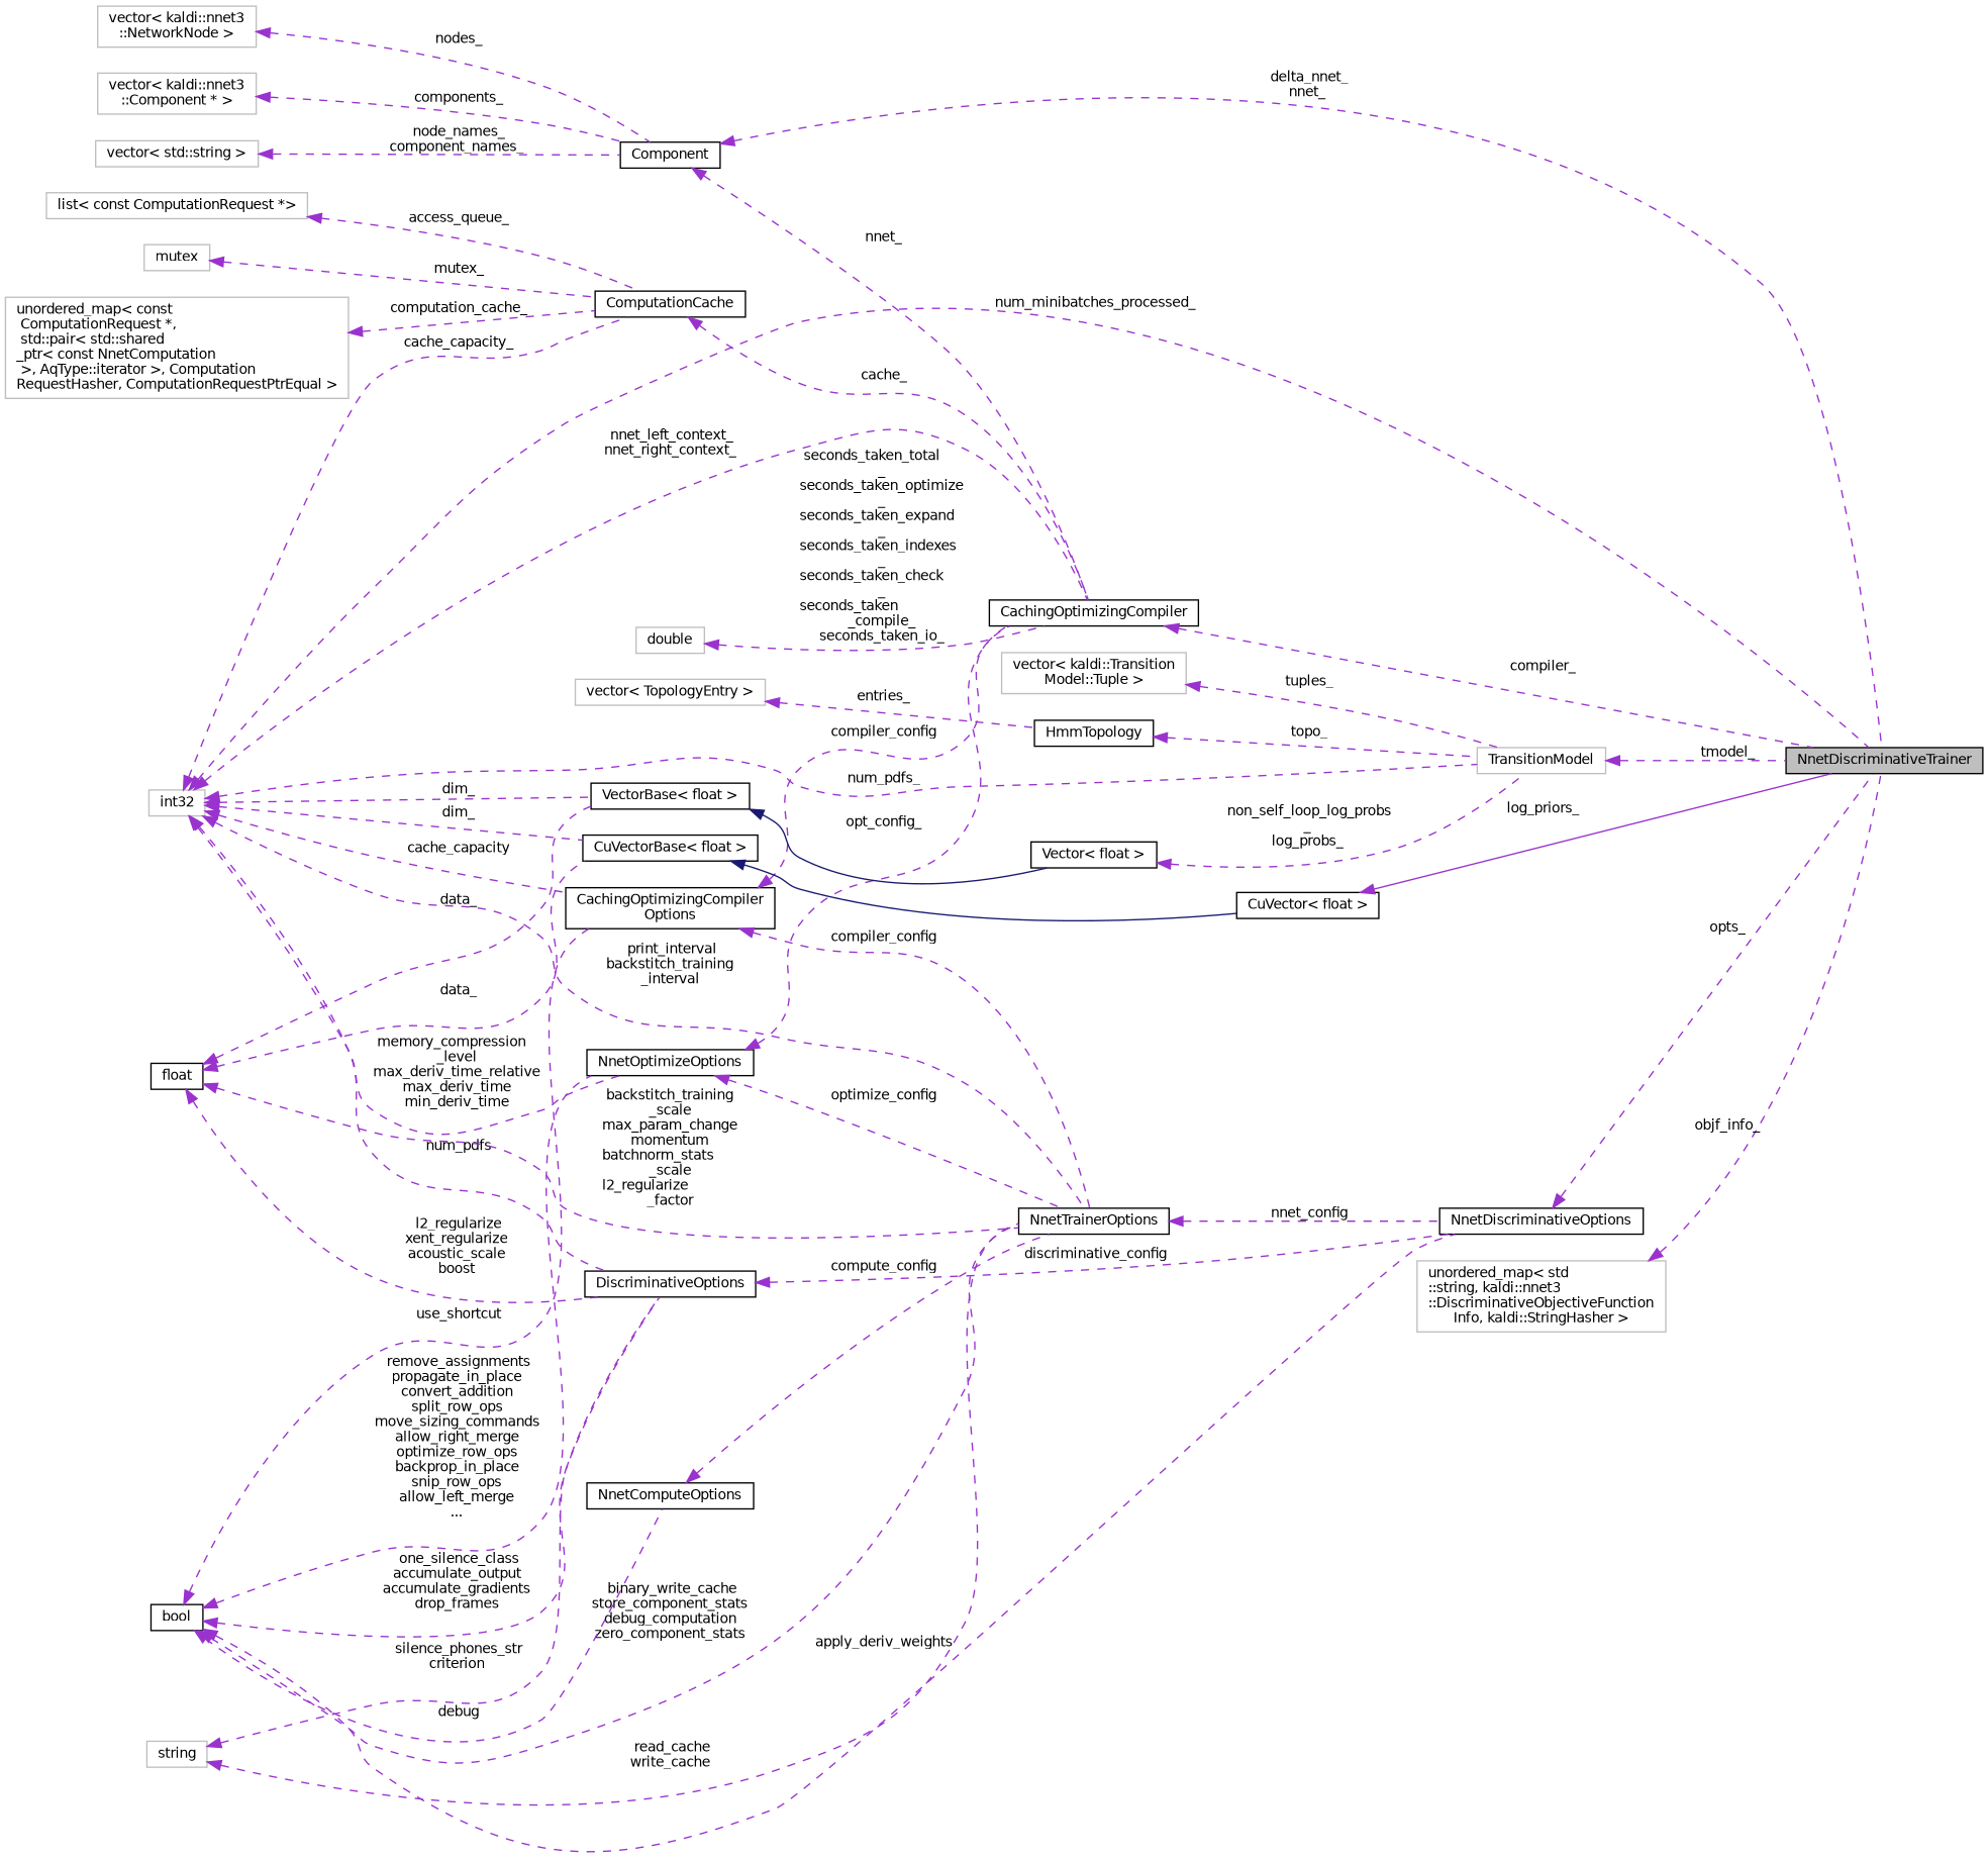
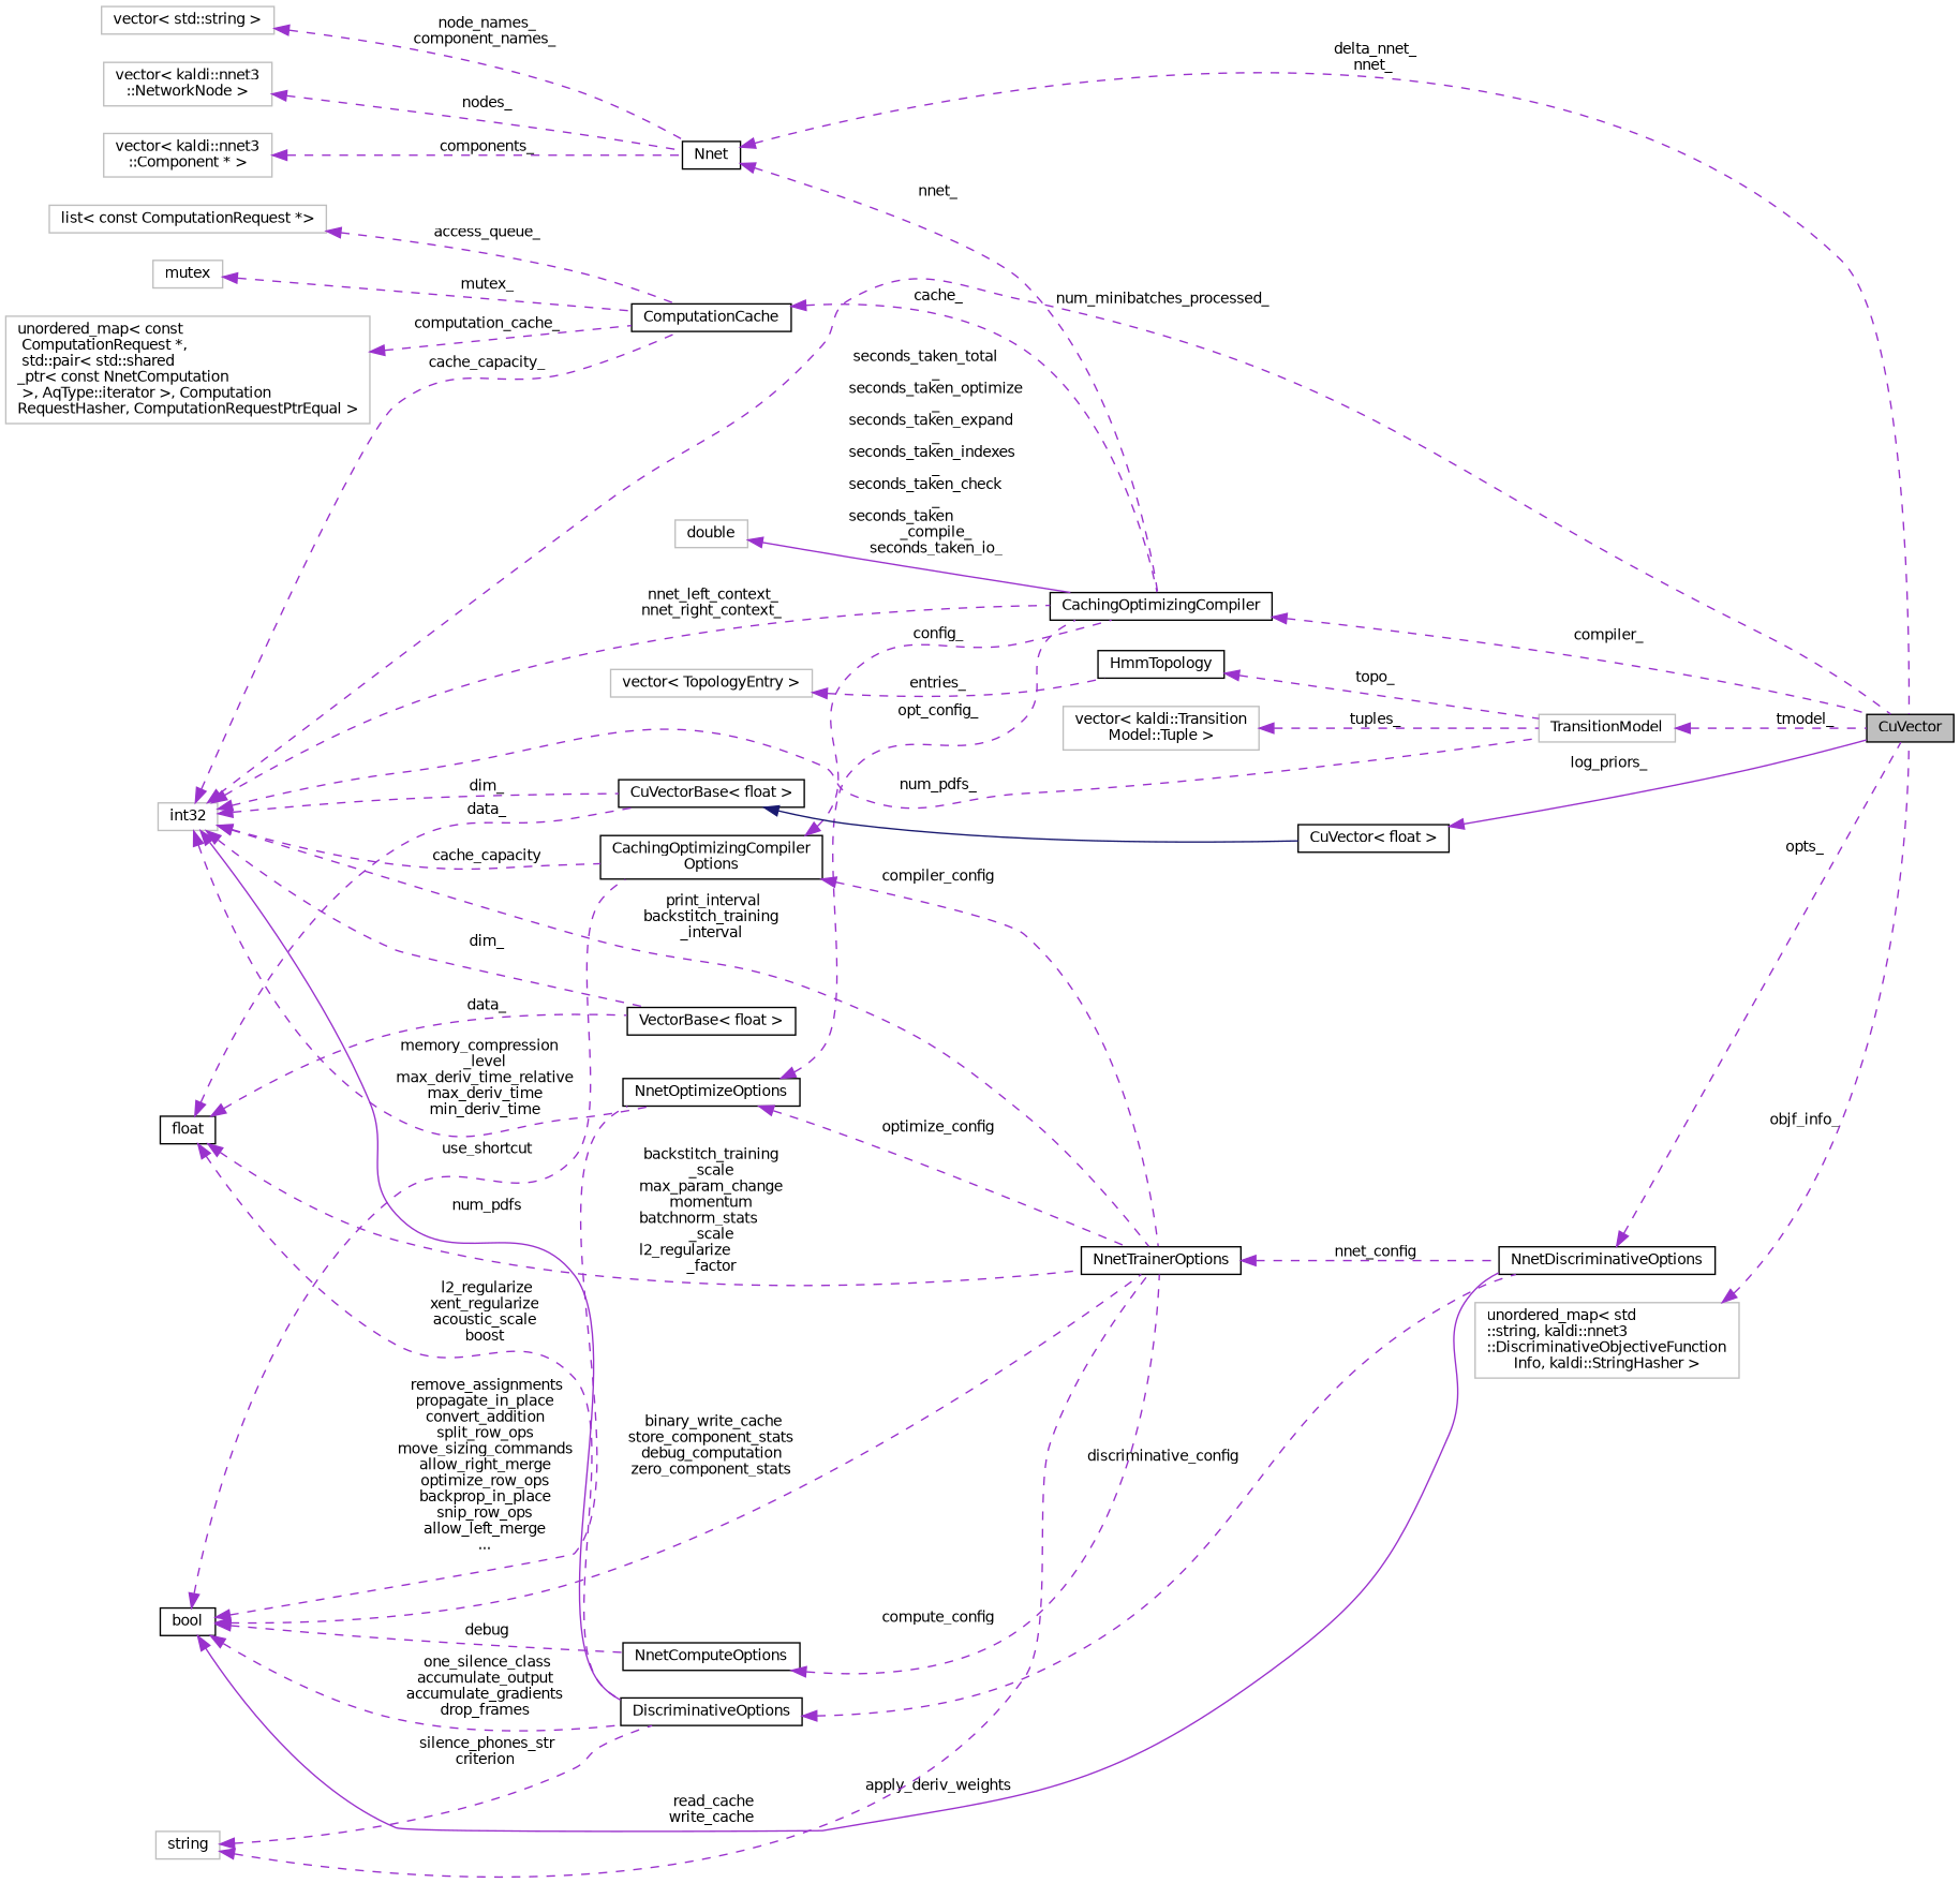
  digraph {
    rankdir=LR
    node [color=black fillcolor=white fontname=Helvetica fontsize=10 shape=record style=filled]
    edge [color=darkorchid3 dir=back fontname=Helvetica fontsize=10 labelfontname=Helvetica labelfontsize=10 style=dashed]
-   n1 [fillcolor=grey75 fontcolor=black height=0.2 label=NnetDiscriminativeTrainer width=0.4]
+   n1 [fillcolor=grey75 fontcolor=black height=0.2 label=CuVector width=0.4]
    n2 [height=0.2 label=CachingOptimizingCompiler width=0.4]
    n3 [color=grey75 height=0.2 label=double width=0.4]
    n4 [height=0.2 label=ComputationCache width=0.4]
    n5 [color=grey75 height=0.2 label=mutex width=0.4]
    n6 [color=grey75 height=0.2 label="unordered_map\< const\l ComputationRequest *,\l std::pair\< std::shared\l_ptr\< const NnetComputation\l \>, AqType::iterator \>, Computation\lRequestHasher, ComputationRequestPtrEqual \>" width=0.4]
    n7 [color=grey75 height=0.2 label="list\< const ComputationRequest *\>" width=0.4]
    n8 [color=grey75 height=0.2 label=int32 width=0.4]
    n9 [height=0.2 label="CachingOptimizingCompiler\lOptions" width=0.4]
    n10 [height=0.2 label=NnetOptimizeOptions width=0.4]
    n11 [height=0.2 label=DiscriminativeOptions width=0.4]
    n12 [height=0.2 label=NnetTrainerOptions width=0.4]
    n13 [height=0.2 label="CuVectorBase\< float \>" width=0.4]
    n14 [color=grey75 height=0.2 label=TransitionModel width=0.4]
    n15 [height=0.2 label="VectorBase\< float \>" width=0.4]
    n16 [height=0.2 label=NnetDiscriminativeOptions width=0.4]
    n17 [height=0.2 label="CuVector\< float \>" width=0.4]
-   n18 [height=0.2 label="Vector\< float \>" width=0.4]
    n19 [height=0.2 label=bool width=0.4]
    n20 [height=0.2 label=NnetComputeOptions width=0.4]
-   n21 [height=0.2 label=Component width=0.4]
+   n21 [height=0.2 label=Nnet width=0.4]
    n22 [color=grey75 height=0.2 label="vector\< std::string \>" width=0.4]
    n23 [color=grey75 height=0.2 label="vector\< kaldi::nnet3\l::NetworkNode \>" width=0.4]
    n24 [color=grey75 height=0.2 label="vector\< kaldi::nnet3\l::Component * \>" width=0.4]
    n25 [height=0.2 label=float width=0.4]
    n26 [color=grey75 height=0.2 label=string width=0.4]
    n27 [color=grey75 height=0.2 label="unordered_map\< std\l::string, kaldi::nnet3\l::DiscriminativeObjectiveFunction\lInfo, kaldi::StringHasher \>" width=0.4]
    n28 [height=0.2 label=HmmTopology width=0.4]
    n29 [color=grey75 height=0.2 label="vector\< TopologyEntry \>" width=0.4]
    n30 [color=grey75 height=0.2 label="vector\< kaldi::Transition\lModel::Tuple \>" width=0.4]
    n2 -> n1 [label=" compiler_"]
-   n3 -> n2 [label=" seconds_taken_total\l_\nseconds_taken_optimize\l_\nseconds_taken_expand\l_\nseconds_taken_indexes\l_\nseconds_taken_check\l_\nseconds_taken\l_compile_\nseconds_taken_io_"]
+   n3 -> n2 [label=" seconds_taken_total\l_\nseconds_taken_optimize\l_\nseconds_taken_expand\l_\nseconds_taken_indexes\l_\nseconds_taken_check\l_\nseconds_taken\l_compile_\nseconds_taken_io_" style=solid]
    n4 -> n2 [label=" cache_"]
    n5 -> n4 [label=" mutex_"]
    n6 -> n4 [label=" computation_cache_"]
    n7 -> n4 [label=" access_queue_"]
    n8 -> n1 [label=" num_minibatches_processed_"]
    n8 -> n2 [label=" nnet_left_context_\nnnet_right_context_"]
    n8 -> n4 [label=" cache_capacity_"]
    n8 -> n9 [label=" cache_capacity"]
    n8 -> n10 [label=" memory_compression\l_level\nmax_deriv_time_relative\nmax_deriv_time\nmin_deriv_time"]
-   n8 -> n11 [label=" num_pdfs"]
+   n8 -> n11 [label=" num_pdfs" style=solid]
    n8 -> n12 [label=" print_interval\nbackstitch_training\l_interval"]
    n8 -> n13 [label=" dim_"]
    n8 -> n14 [label=" num_pdfs_"]
    n8 -> n15 [label=" dim_"]
-   n9 -> n2 [label=" compiler_config"]
+   n9 -> n2 [label=" config_"]
    n9 -> n12 [label=" compiler_config"]
    n10 -> n2 [label=" opt_config_"]
    n10 -> n12 [label=" optimize_config"]
    n11 -> n16 [label=" discriminative_config"]
    n12 -> n16 [label=" nnet_config"]
    n13 -> n17 [color=midnightblue style=solid]
    n14 -> n1 [label=" tmodel_"]
-   n15 -> n18 [color=midnightblue style=solid]
    n16 -> n1 [label=" opts_"]
    n17 -> n1 [label=" log_priors_" style=solid]
-   n18 -> n14 [label=" non_self_loop_log_probs\l_\nlog_probs_"]
    n19 -> n9 [label=" use_shortcut"]
    n19 -> n10 [label=" remove_assignments\npropagate_in_place\nconvert_addition\nsplit_row_ops\nmove_sizing_commands\nallow_right_merge\noptimize_row_ops\nbackprop_in_place\nsnip_row_ops\nallow_left_merge\n..."]
    n19 -> n11 [label=" one_silence_class\naccumulate_output\naccumulate_gradients\ndrop_frames"]
    n19 -> n12 [label=" binary_write_cache\nstore_component_stats\ndebug_computation\nzero_component_stats"]
-   n19 -> n16 [label=" apply_deriv_weights"]
+   n19 -> n16 [label=" apply_deriv_weights" style=solid]
    n19 -> n20 [label=" debug"]
    n20 -> n12 [label=" compute_config"]
    n21 -> n1 [label=" delta_nnet_\nnnet_"]
    n21 -> n2 [label=" nnet_"]
    n22 -> n21 [label=" node_names_\ncomponent_names_"]
    n23 -> n21 [label=" nodes_"]
    n24 -> n21 [label=" components_"]
    n25 -> n11 [label=" l2_regularize\nxent_regularize\nacoustic_scale\nboost"]
    n25 -> n12 [label=" backstitch_training\l_scale\nmax_param_change\nmomentum\nbatchnorm_stats\l_scale\nl2_regularize\l_factor"]
    n25 -> n13 [label=" data_"]
    n25 -> n15 [label=" data_"]
    n26 -> n11 [label=" silence_phones_str\ncriterion"]
    n26 -> n12 [label=" read_cache\nwrite_cache"]
    n27 -> n1 [label=" objf_info_"]
    n28 -> n14 [label=" topo_"]
    n29 -> n28 [label=" entries_"]
    n30 -> n14 [label=" tuples_"]
  }
